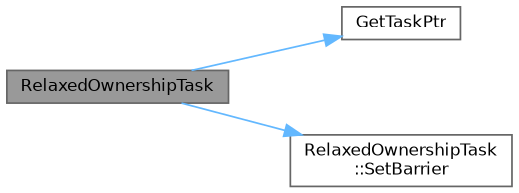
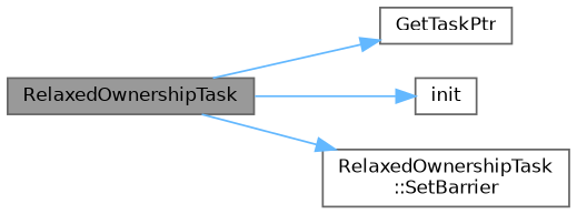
  digraph {
    rankdir=LR
    node [color=grey40 fillcolor=white fontname=Helvetica fontsize=10 shape=box style=filled]
    edge [color=steelblue1 fontname=Helvetica fontsize=10 labelfontname=Helvetica labelfontsize=10 style=solid]
    n1 [color=gray40 fillcolor=grey60 fontcolor=black height=0.2 label=RelaxedOwnershipTask width=0.4]
    n2 [height=0.2 label=GetTaskPtr width=0.4]
+   n3 [height=0.2 label=init width=0.4]
    n4 [height=0.2 label="RelaxedOwnershipTask\l::SetBarrier" width=0.4]
    n1 -> n2
+   n1 -> n3
    n1 -> n4
  }
